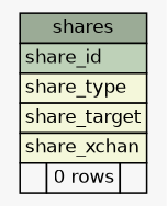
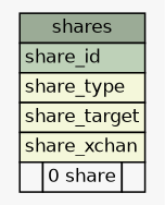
  digraph {
    bgcolor="#f7f7f7"
    fontname=Helvetica
    fontsize=11
    nodesep=0.18
    rankdir=RL
    ranksep=0.46
-   n1 [fontname=Helvetica fontsize=11 label=<     <TABLE BORDER="0" CELLBORDER="1" CELLSPACING="0" BGCOLOR="#ffffff">       <TR><TD COLSPAN="3" BGCOLOR="#9bab96" ALIGN="CENTER">shares</TD></TR>       <TR><TD PORT="share_id" COLSPAN="3" BGCOLOR="#bed1b8" ALIGN="LEFT">share_id</TD></TR>       <TR><TD PORT="share_type" COLSPAN="3" BGCOLOR="#f4f7da" ALIGN="LEFT">share_type</TD></TR>       <TR><TD PORT="share_target" COLSPAN="3" BGCOLOR="#f4f7da" ALIGN="LEFT">share_target</TD></TR>       <TR><TD PORT="share_xchan" COLSPAN="3" BGCOLOR="#f4f7da" ALIGN="LEFT">share_xchan</TD></TR>       <TR><TD ALIGN="LEFT" BGCOLOR="#f7f7f7">  </TD><TD ALIGN="RIGHT" BGCOLOR="#f7f7f7">0 rows</TD><TD ALIGN="RIGHT" BGCOLOR="#f7f7f7">  </TD></TR>     </TABLE>> shape=plaintext]
+   n1 [fontname=Helvetica fontsize=11 label=<     <TABLE BORDER="0" CELLBORDER="1" CELLSPACING="0" BGCOLOR="#ffffff">       <TR><TD COLSPAN="3" BGCOLOR="#9bab96" ALIGN="CENTER">shares</TD></TR>       <TR><TD PORT="share_id" COLSPAN="3" BGCOLOR="#bed1b8" ALIGN="LEFT">share_id</TD></TR>       <TR><TD PORT="share_type" COLSPAN="3" BGCOLOR="#f4f7da" ALIGN="LEFT">share_type</TD></TR>       <TR><TD PORT="share_target" COLSPAN="3" BGCOLOR="#f4f7da" ALIGN="LEFT">share_target</TD></TR>       <TR><TD PORT="share_xchan" COLSPAN="3" BGCOLOR="#f4f7da" ALIGN="LEFT">share_xchan</TD></TR>       <TR><TD ALIGN="LEFT" BGCOLOR="#f7f7f7">  </TD><TD ALIGN="RIGHT" BGCOLOR="#f7f7f7">0 share</TD><TD ALIGN="RIGHT" BGCOLOR="#f7f7f7">  </TD></TR>     </TABLE>> shape=plaintext]
  }
